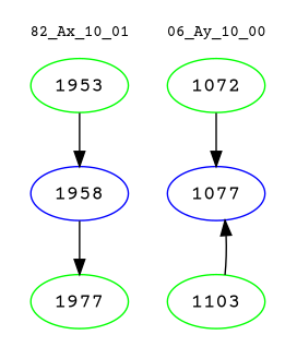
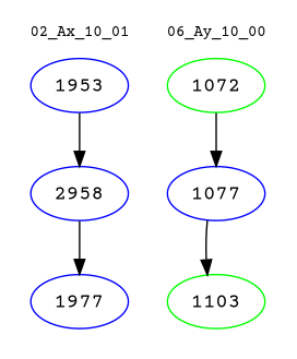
  digraph {
    fontname="Courier Prime"
    node [color=green fontname="Courier Prime"]
    edge [color=black fontname="Courier Prime"]
-   n1 [label=1953]
-   n2 [color=blue label=1958]
-   n3 [label=1977]
+   n1 [color=blue label=1953]
+   n2 [color=blue label=2958]
+   n3 [color=blue label=1977]
    n4 [label=1072]
    n5 [color=blue label=1077]
    n6 [label=1103]
    subgraph cluster_1 {
      color=white
      fontsize=10
-     label="82_Ax_10_01"
+     label="02_Ax_10_01"
      n1
      n2
      n3
    }
    subgraph cluster_2 {
      color=white
      fontsize=10
      label="06_Ay_10_00"
      n4
      n5
      n6
    }
    n1 -> n2
    n2 -> n3
    n4 -> n5
-   n6 -> n5
+   n5 -> n6
  }
